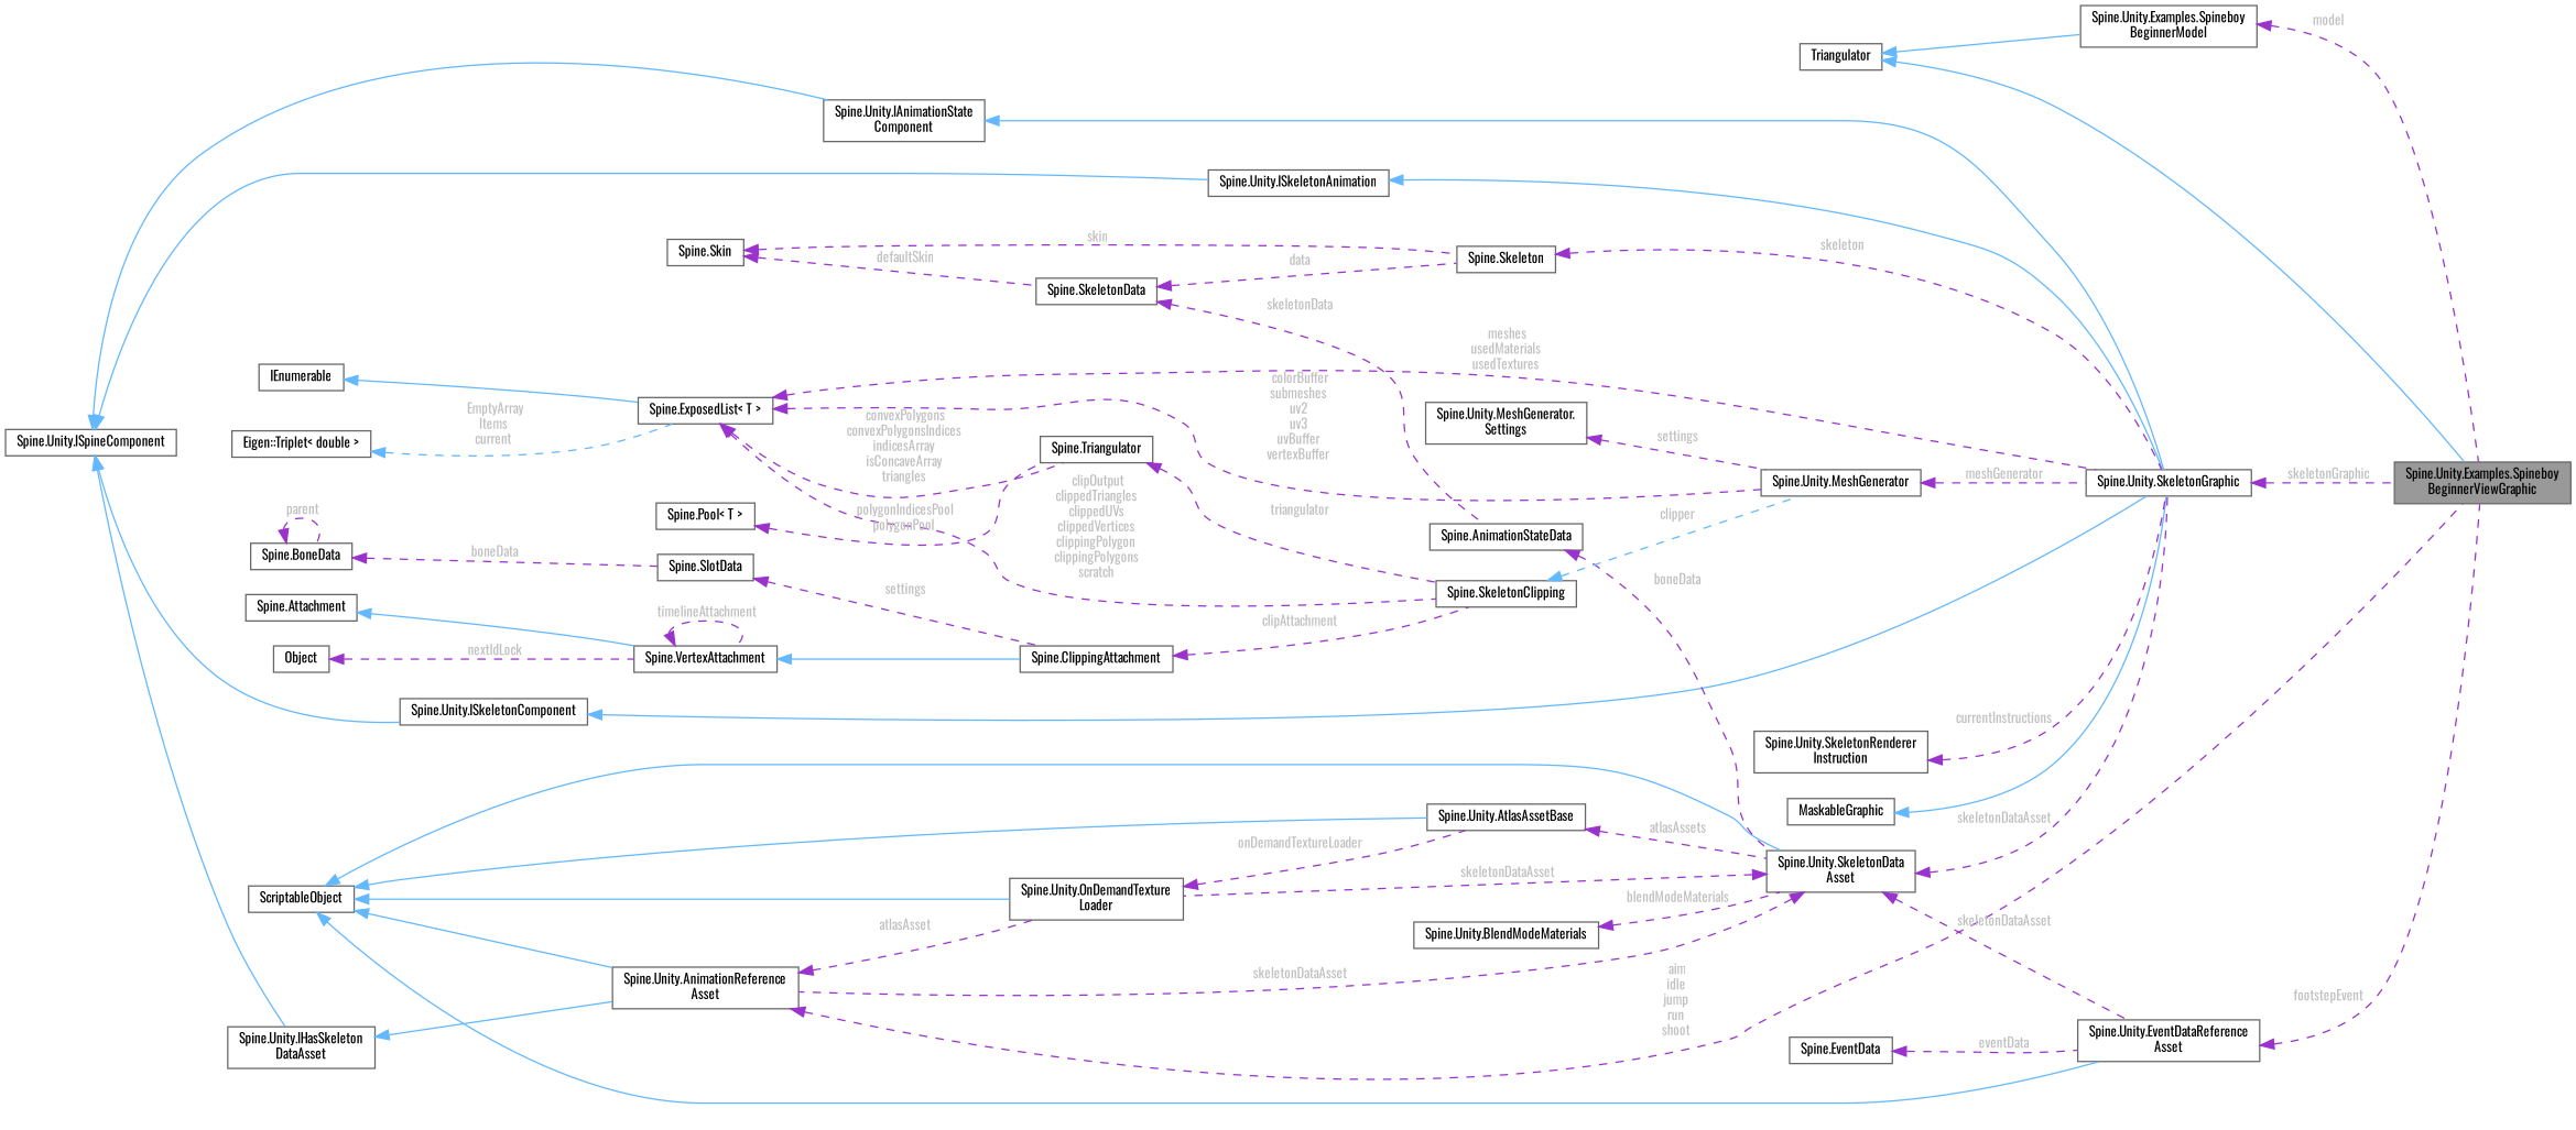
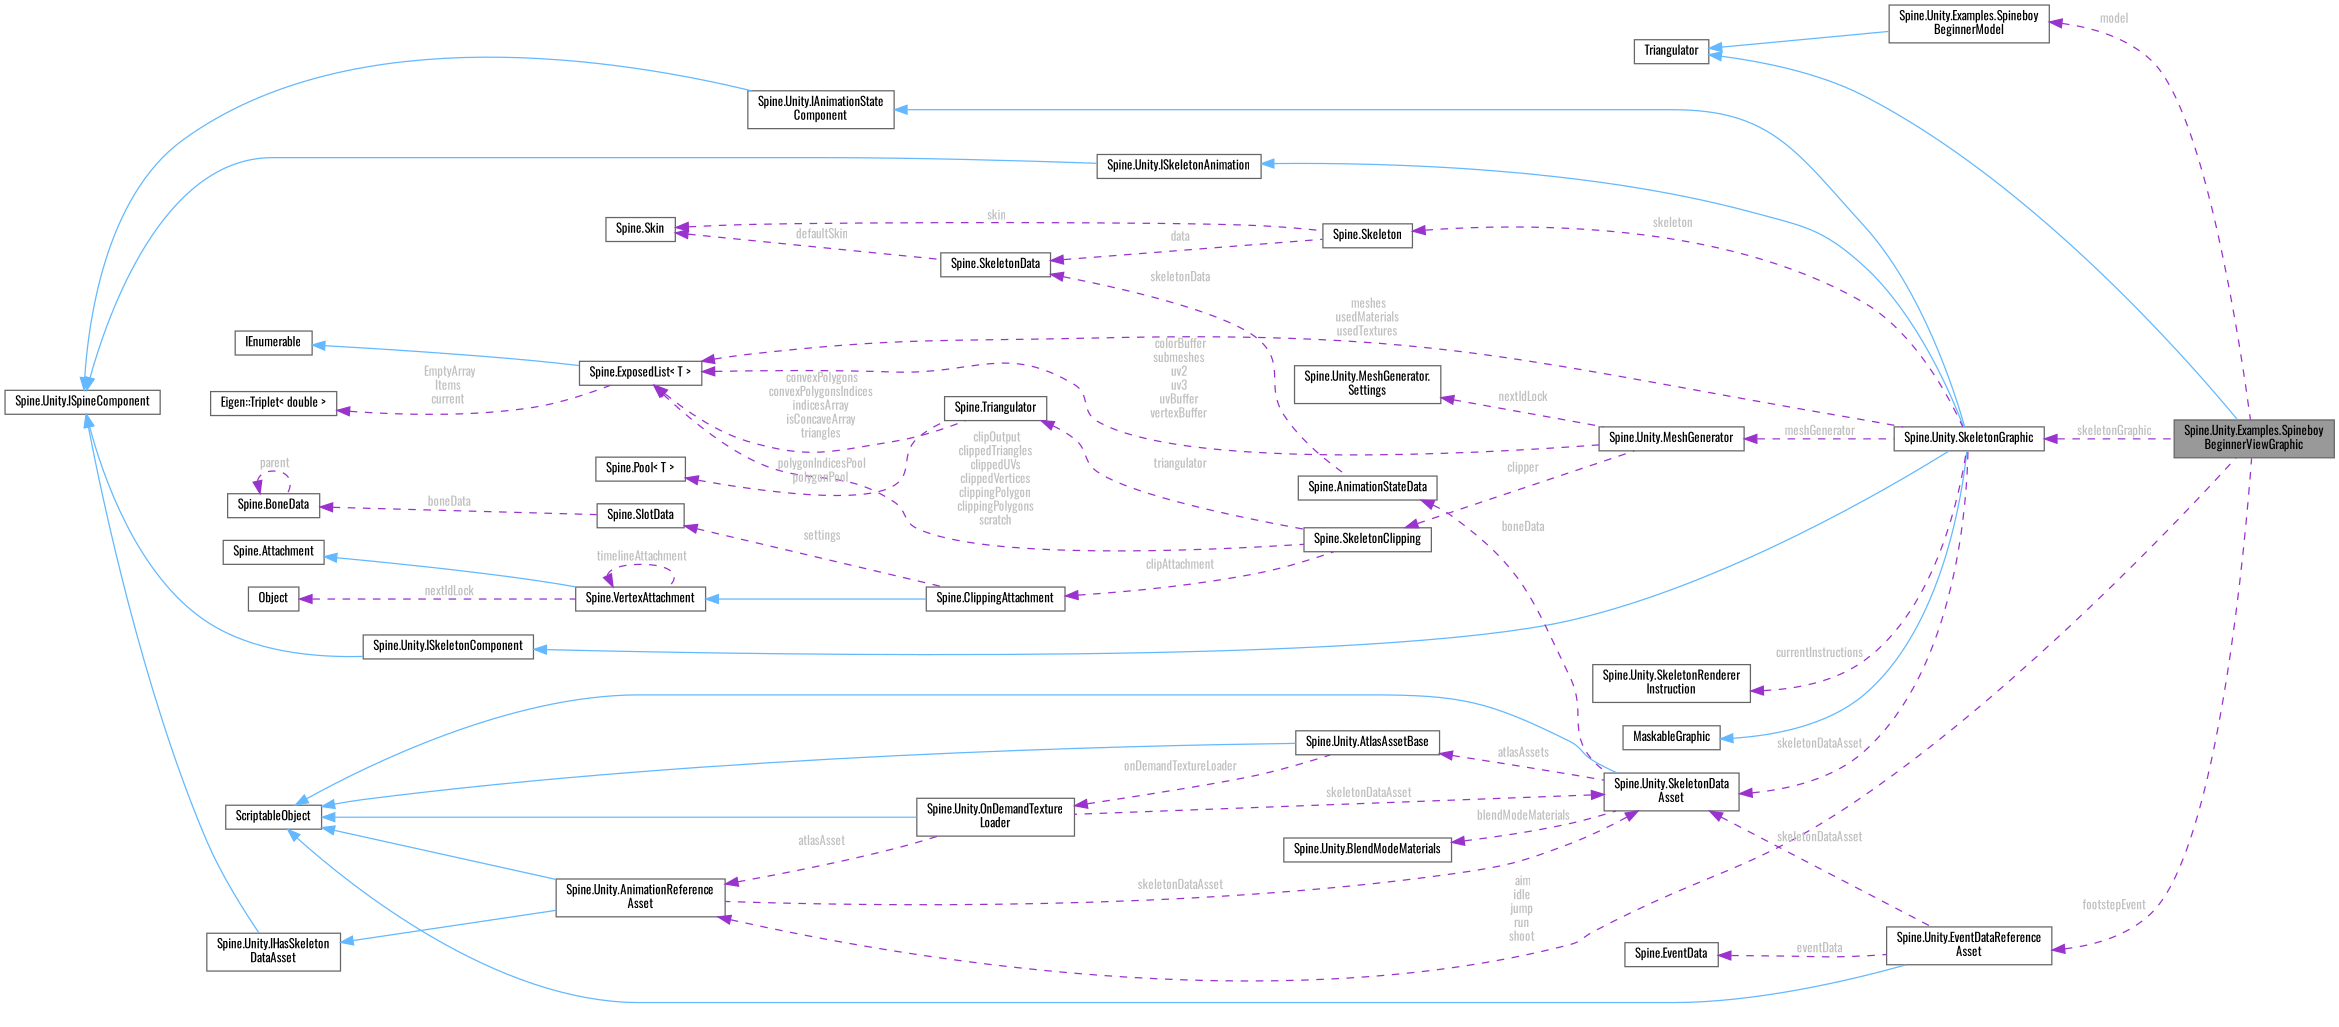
  digraph {
    fontname=Oswald
    rankdir=LR
    node [color=gray40 fillcolor=white fontname=Oswald fontsize=10 shape=box style=filled]
    edge [color=darkorchid3 dir=back fontname=Oswald fontsize=10 labelfontname=Helvetica labelfontsize=10 style=dashed fontcolor=grey]
    n1 [fillcolor=grey60 fontcolor=black height=0.2 label="Spine.Unity.Examples.Spineboy\lBeginnerViewGraphic" width=0.4]
    n2 [height=0.2 label=Triangulator width=0.4]
    n3 [height=0.2 label="Spine.Unity.Examples.Spineboy\lBeginnerModel" width=0.4]
    n4 [height=0.2 label="Spine.Unity.SkeletonGraphic" width=0.4]
    n5 [height=0.2 label=MaskableGraphic width=0.4]
    n6 [height=0.2 label="Spine.Unity.ISkeletonComponent" width=0.4]
    n7 [height=0.2 label="Spine.Unity.ISpineComponent" width=0.4]
    n8 [height=0.2 label="Spine.Unity.IAnimationState\lComponent" width=0.4]
    n9 [height=0.2 label="Spine.Unity.ISkeletonAnimation" width=0.4]
    n10 [height=0.2 label="Spine.Unity.IHasSkeleton\lDataAsset" width=0.4]
    n11 [height=0.2 label="Spine.Unity.AnimationReference\lAsset" width=0.4]
    n12 [height=0.2 label="Spine.Unity.OnDemandTexture\lLoader" width=0.4]
    n13 [height=0.2 label="Spine.Unity.SkeletonData\lAsset" width=0.4]
    n14 [height=0.2 label="Spine.Unity.EventDataReference\lAsset" width=0.4]
    n15 [height=0.2 label="Spine.Unity.AtlasAssetBase" width=0.4]
    n16 [height=0.2 label=ScriptableObject width=0.4]
    n17 [height=0.2 label="Spine.Unity.BlendModeMaterials" width=0.4]
    n18 [height=0.2 label="Spine.SkeletonData" width=0.4]
    n19 [height=0.2 label="Spine.AnimationStateData" width=0.4]
    n20 [height=0.2 label="Spine.Skeleton" width=0.4]
    n21 [height=0.2 label="Spine.Skin" width=0.4]
    n22 [height=0.2 label="Spine.Unity.MeshGenerator" width=0.4]
    n23 [height=0.2 label="Spine.Unity.MeshGenerator.\lSettings" width=0.4]
    n24 [height=0.2 label="Spine.ExposedList\< T \>" width=0.4]
    n25 [height=0.2 label="Spine.SkeletonClipping" width=0.4]
    n26 [height=0.2 label="Spine.Triangulator" width=0.4]
    n27 [height=0.2 label=IEnumerable width=0.4]
    n28 [height=0.2 label="Eigen::Triplet\< double \>" width=0.4]
    n29 [height=0.2 label="Spine.Pool\< T \>" width=0.4]
    n30 [height=0.2 label="Spine.ClippingAttachment" width=0.4]
    n31 [height=0.2 label="Spine.VertexAttachment" width=0.4]
    n32 [height=0.2 label="Spine.Attachment" width=0.4]
    n33 [height=0.2 label=Object width=0.4]
    n34 [height=0.2 label="Spine.SlotData" width=0.4]
    n35 [height=0.2 label="Spine.BoneData" width=0.4]
    n36 [height=0.2 label="Spine.Unity.SkeletonRenderer\lInstruction" width=0.4]
    n37 [height=0.2 label="Spine.EventData" width=0.4]
    n2 -> n1 [color=steelblue1 style=solid fontcolor=""]
    n2 -> n3 [color=steelblue1 style=solid fontcolor=""]
    n3 -> n1 [label=" model"]
    n4 -> n1 [label=" skeletonGraphic"]
    n5 -> n4 [color=steelblue1 style=solid fontcolor=""]
    n6 -> n4 [color=steelblue1 style=solid fontcolor=""]
    n7 -> n6 [color=steelblue1 style=solid fontcolor=""]
    n7 -> n8 [color=steelblue1 style=solid fontcolor=""]
    n7 -> n9 [color=steelblue1 style=solid fontcolor=""]
    n7 -> n10 [color=steelblue1 style=solid fontcolor=""]
    n8 -> n4 [color=steelblue1 style=solid fontcolor=""]
    n9 -> n4 [color=steelblue1 style=solid fontcolor=""]
    n10 -> n11 [color=steelblue1 style=solid fontcolor=""]
    n11 -> n1 [label=" aim\nidle\njump\nrun\nshoot"]
    n11 -> n12 [label=" atlasAsset"]
    n12 -> n15 [label=" onDemandTextureLoader"]
    n13 -> n4 [label=" skeletonDataAsset"]
    n13 -> n11 [label=" skeletonDataAsset"]
    n13 -> n12 [label=" skeletonDataAsset"]
    n13 -> n14 [label=" skeletonDataAsset"]
    n14 -> n1 [label=" footstepEvent"]
    n15 -> n13 [label=" atlasAssets"]
    n16 -> n11 [color=steelblue1 style=solid fontcolor=""]
    n16 -> n12 [color=steelblue1 style=solid fontcolor=""]
    n16 -> n13 [color=steelblue1 style=solid fontcolor=""]
    n16 -> n14 [color=steelblue1 style=solid fontcolor=""]
    n16 -> n15 [color=steelblue1 style=solid fontcolor=""]
    n17 -> n13 [label=" blendModeMaterials"]
    n18 -> n19 [label=" skeletonData"]
    n18 -> n20 [label=" data"]
    n19 -> n13 [label=" boneData"]
    n20 -> n4 [label=" skeleton"]
    n21 -> n18 [label=" defaultSkin"]
    n21 -> n20 [label=" skin"]
    n22 -> n4 [label=" meshGenerator"]
-   n23 -> n22 [label=" settings"]
+   n23 -> n22 [label=" nextIdLock"]
    n24 -> n4 [label=" meshes\nusedMaterials\nusedTextures"]
    n24 -> n22 [label=" colorBuffer\nsubmeshes\nuv2\nuv3\nuvBuffer\nvertexBuffer"]
    n24 -> n25 [label=" clipOutput\nclippedTriangles\nclippedUVs\nclippedVertices\nclippingPolygon\nclippingPolygons\nscratch"]
    n24 -> n26 [label=" convexPolygons\nconvexPolygonsIndices\nindicesArray\nisConcaveArray\ntriangles"]
-   n25 -> n22 [color=steelblue1 label=" clipper"]
+   n25 -> n22 [label=" clipper"]
    n26 -> n25 [label=" triangulator"]
    n27 -> n24 [color=steelblue1 style=solid fontcolor=""]
-   n28 -> n24 [color=steelblue1 label=" EmptyArray\nItems\ncurrent"]
+   n28 -> n24 [label=" EmptyArray\nItems\ncurrent"]
    n29 -> n26 [label=" polygonIndicesPool\npolygonPool"]
    n30 -> n25 [label=" clipAttachment"]
    n31 -> n30 [color=steelblue1 style=solid fontcolor=""]
    n31 -> n31 [label=" timelineAttachment"]
    n32 -> n31 [color=steelblue1 style=solid fontcolor=""]
    n33 -> n31 [label=" nextIdLock"]
    n34 -> n30 [label=" settings"]
    n35 -> n34 [label=" boneData"]
    n35 -> n35 [label=" parent"]
    n36 -> n4 [label=" currentInstructions"]
    n37 -> n14 [label=" eventData"]
  }
